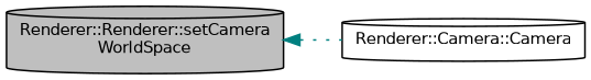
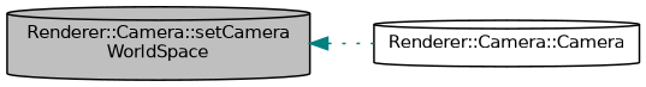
  digraph {
    rankdir=LR
    node [color=black fontname=Helvetica fontsize=10 shape=cylinder style=filled]
-   n1 [fillcolor=grey75 fontcolor=black height=0.2 label="Renderer::Renderer::setCamera\lWorldSpace" width=0.4]
+   n1 [fillcolor=grey75 fontcolor=black height=0.2 label="Renderer::Camera::setCamera\lWorldSpace" width=0.4]
    n2 [fillcolor=white height=0.2 label="Renderer::Camera::Camera" width=0.4]
    n1 -> n2 [color=teal dir=back fontname=Helvetica fontsize=10 labelfontname=Helvetica labelfontsize=10 style=dotted]
  }
